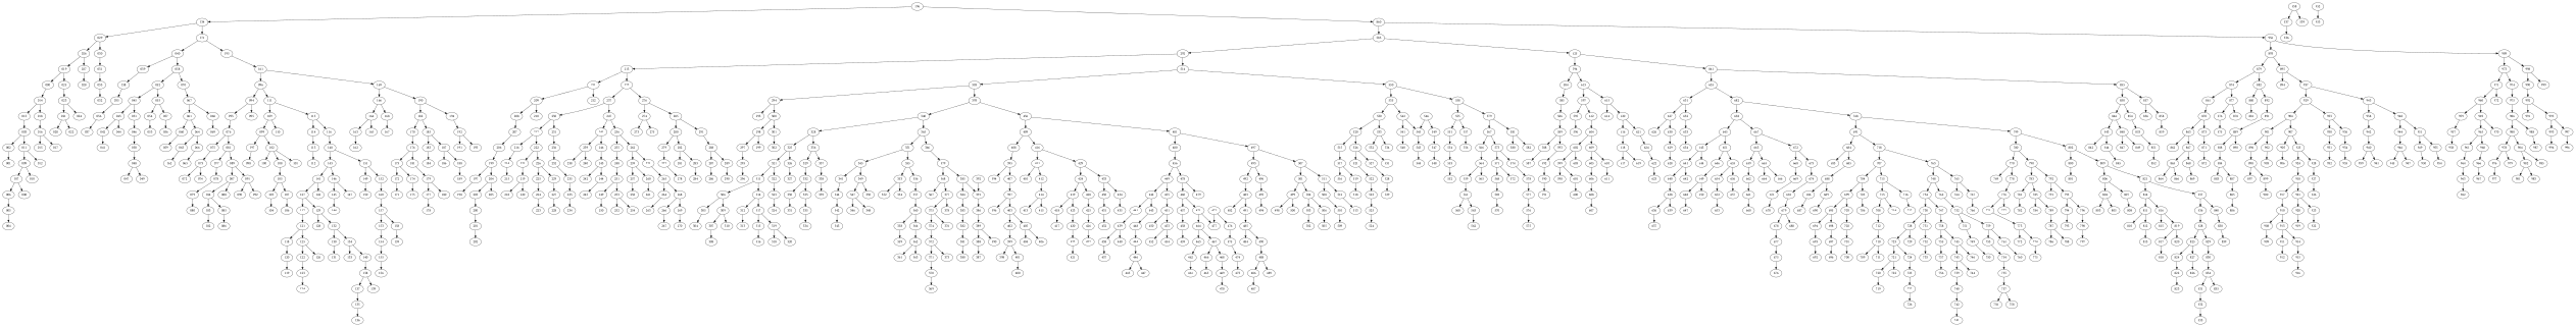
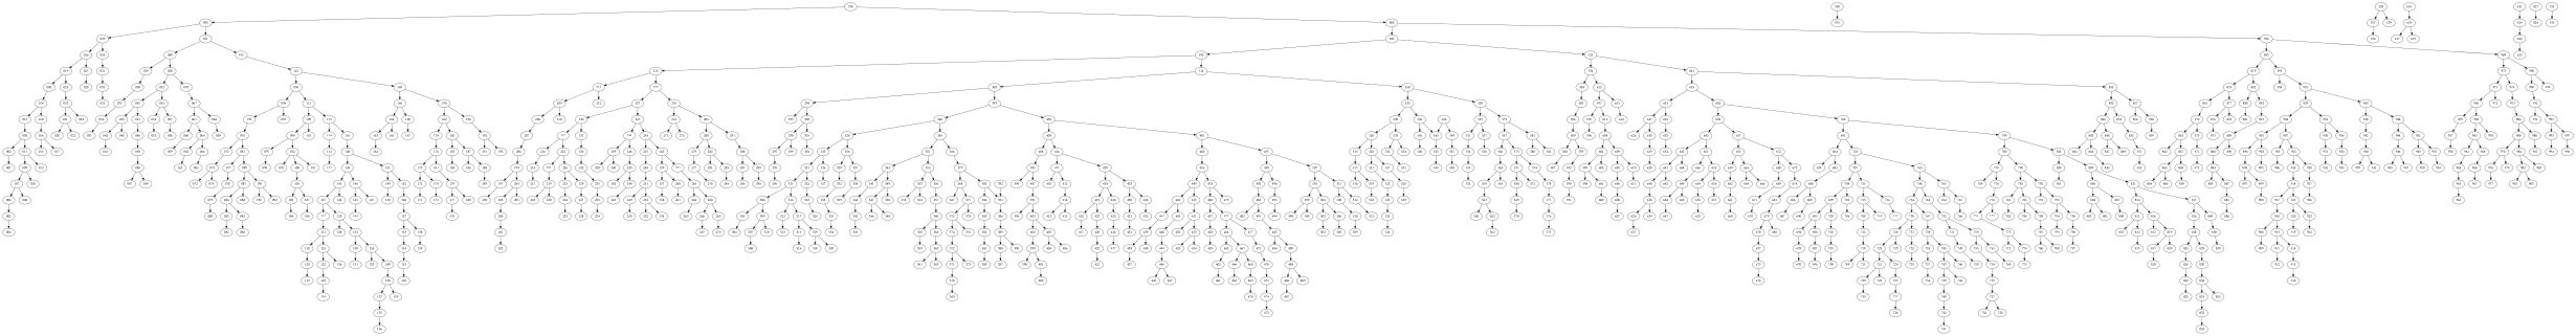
  digraph {
    fontname="PT Serif"
    node [fontname="PT Serif"]
    edge [fontname="PT Serif"]
    196
    034
    860
    029
    071
    583
    956
    026
    030
    040
    195
    019
    027
    031
    000
    025
    028
    014
    023
    013
    018
    003
    016
    002
    011
    001
    009
    012
    007
    010
    006
    008
    005
    004
    015
    017
    021
    024
    020
    022
    033
    032
    039
    058
    161
    038
    052
    070
    035
    036
    037
    045
    055
    067
    043
    051
    054
    057
    042
    044
    046
    041
    050
    048
    047
    049
    053
    056
    061
    068
    060
    064
    069
    059
    063
    066
    062
    065
    096
    169
    094
    111
    166
    190
    093
    095
    109
    115
    076
    075
    081
    073
    077
    089
    072
    074
    078
    087
    091
    079
    080
    084
    088
    090
    092
    083
    085
    082
    086
    099
    110
    114
    116
    097
    102
    098
    100
    108
    101
    105
    103
    107
    104
    106
    113
    148
    112
    143
    151
    141
    146
    149
    152
    127
    142
    145
    147
    117
    129
    121
    128
    132
    118
    125
    120
    122
    126
    119
    123
    124
    130
    134
    131
    133
    140
    138
    137
    139
    135
    136
    144
    150
    160
    157
    153
    158
    154
    159
    155
    156
    164
    168
    182
    194
    163
    165
    167
    162
    170
    185
    192
    176
    183
    187
    173
    181
    172
    174
    179
    171
    175
    177
    180
    178
    184
    186
    188
    189
    191
    193
    292
    625
    893
    989
    213
    514
    594
    841
    211
    272
    303
    550
    209
    212
    237
    276
    208
    210
    207
    206
    199
    197
    204
    198
    203
    205
    200
    201
    202
    230
    247
    274
    285
    217
    231
    241
    256
    216
    222
    236
    214
    221
    226
    215
    219
    225
    229
    218
    220
    224
    227
    223
    228
    232
    235
    233
    234
    239
    246
    255
    262
    238
    240
    243
    242
    244
    245
    248
    259
    271
    251
    249
    253
    250
    252
    254
    257
    260
    265
    258
    261
    264
    268
    263
    266
    269
    267
    270
    273
    275
    280
    291
    279
    282
    288
    277
    281
    283
    278
    284
    287
    289
    286
    290
    294
    393
    535
    558
    293
    300
    340
    436
    298
    301
    297
    299
    302
    295
    296
    328
    365
    409
    481
    325
    336
    351
    366
    321
    326
    329
    337
    311
    322
    327
    306
    314
    323
    305
    309
    312
    317
    304
    307
    310
    308
    313
    315
    319
    316
    318
    320
    324
    332
    338
    330
    333
    331
    335
    334
    339
    345
    355
    379
    341
    349
    353
    356
    344
    347
    350
    342
    343
    346
    348
    352
    354
    357
    360
    358
    364
    359
    362
    361
    363
    368
    385
    367
    377
    384
    391
    375
    378
    374
    376
    372
    371
    373
    370
    369
    383
    386
    382
    381
    380
    389
    392
    388
    390
    387
    408
    416
    480
    497
    395
    411
    429
    394
    407
    397
    396
    403
    402
    405
    399
    404
    406
    398
    401
    400
    410
    412
    424
    433
    414
    413
    415
    419
    428
    430
    434
    418
    423
    425
    417
    420
    422
    421
    426
    427
    431
    435
    432
    456
    493
    507
    449
    478
    442
    455
    460
    479
    441
    443
    451
    439
    448
    438
    440
    437
    444
    446
    445
    447
    450
    453
    452
    454
    457
    471
    458
    464
    477
    459
    463
    467
    472
    462
    466
    468
    461
    465
    469
    470
    476
    475
    474
    473
    492
    496
    501
    511
    483
    495
    482
    491
    485
    484
    490
    488
    486
    489
    487
    494
    499
    504
    508
    512
    498
    500
    503
    506
    502
    505
    510
    513
    509
    530
    542
    555
    579
    520
    533
    541
    545
    515
    526
    532
    534
    517
    521
    527
    516
    519
    518
    522
    528
    523
    525
    524
    529
    531
    540
    543
    538
    537
    539
    536
    544
    546
    549
    547
    548
    551
    557
    567
    581
    554
    556
    553
    552
    566
    573
    580
    582
    564
    571
    574
    559
    565
    561
    560
    563
    562
    568
    572
    578
    569
    570
    577
    576
    575
    584
    613
    635
    855
    585
    597
    615
    586
    589
    588
    593
    587
    592
    590
    591
    595
    612
    614
-   620
    596
    604
    602
    609
    599
    603
    605
    610
    598
    601
    600
    606
    611
    608
    607
    616
    621
    618
    624
    617
    619
    622
    623
    631
    682
    850
    857
    627
    632
    658
    768
    626
    630
    633
    629
    628
    634
    645
    667
    691
    799
    643
    651
    663
    672
    641
    644
    646
    655
    640
    642
    638
    636
    639
    637
    649
    654
    656
    648
    650
    647
    652
    657
    653
    659
    665
    668
    673
    662
    664
    666
    661
    660
    669
    674
    671
    670
    681
    679
    678
    680
    677
    675
    676
    684
    718
    780
    802
    683
    685
    707
    763
    688
    686
    689
    687
    690
    704
    715
    748
    765
    699
    705
    713
    716
    695
    703
    706
    694
    698
    702
    693
    697
    692
    696
    701
    700
    708
    714
    717
    712
    710
    709
    711
    734
    762
    764
    767
    730
    747
    752
    728
    731
    738
    723
    729
    732
    721
    724
    720
    722
    725
    719
    727
    726
    733
    735
    745
    737
    743
    746
    736
    739
    744
    740
    742
    741
    751
    759
    749
    753
    761
    750
    754
    760
    755
    757
    756
    758
    766
    770
    790
    800
    809
    769
    778
    783
    792
    776
    771
    777
    773
    772
    774
    775
    781
    785
    791
    795
    782
    784
    789
    787
    786
    788
    794
    796
    793
    798
    797
    801
    806
    821
    804
    807
    814
    837
    803
    805
    808
    811
    816
    836
    840
    810
    812
    815
    819
    813
    817
    820
    818
    828
    838
    825
    829
    824
    827
    830
    822
    826
    823
    834
    831
    835
    832
    833
    839
    846
    854
    856
    858
    843
    848
    853
    842
    844
    847
    849
    845
    851
    852
    859
    879
    895
    973
    998
    874
    882
    894
    937
    861
    877
    880
    892
    870
    876
    878
    863
    873
    862
    867
    871
    865
    868
    864
    866
    869
    872
    875
    881
    891
    889
    888
    890
    884
    883
    887
    885
    886
    929
    943
    904
    933
    938
    948
    901
    907
    930
    936
    896
    902
    905
    925
    898
    903
    897
    899
    900
    906
    924
    928
    918
    927
    917
    921
    910
    920
    923
    908
    913
    909
    911
    914
    912
    915
    916
    919
    922
    926
    931
    934
    932
    935
    942
    944
    951
    940
    939
    941
    946
    949
    955
    945
    947
    950
    954
    952
    953
    971
    974
    990
    999
    960
    972
    975
    959
    969
    957
    965
    970
    958
    961
    968
    964
    966
    963
    962
    967
    986
    980
    988
    978
    984
    987
    976
    979
    982
    985
    977
    981
    983
    992
    991
    995
    993
    997
    994
    996
    196 -> 034
    196 -> 860
    034 -> 029
    034 -> 071
    860 -> 583
    860 -> 956
    029 -> 026
    029 -> 030
    071 -> 040
    071 -> 195
    583 -> 292
    583 -> 625
    956 -> 893
    956 -> 989
    026 -> 019
    026 -> 027
    030 -> 031
    040 -> 039
    040 -> 058
    195 -> 161
    019 -> 000
    019 -> 025
    027 -> 028
    031 -> 033
    000 -> 014
    025 -> 023
    014 -> 013
    014 -> 018
    023 -> 021
    023 -> 024
    013 -> 003
    018 -> 016
    003 -> 002
    003 -> 011
    016 -> 015
    016 -> 017
    002 -> 001
    011 -> 009
    011 -> 012
    009 -> 007
    009 -> 010
    007 -> 006
    007 -> 008
    006 -> 005
    005 -> 004
    021 -> 020
    021 -> 022
    033 -> 032
    039 -> 038
    058 -> 052
    058 -> 070
    161 -> 096
    161 -> 169
    038 -> 035
    052 -> 045
    052 -> 055
    070 -> 067
    035 -> 036
    036 -> 037
    045 -> 043
    045 -> 051
    055 -> 054
    055 -> 057
    067 -> 061
    067 -> 068
    043 -> 042
    043 -> 044
    051 -> 046
    054 -> 053
    057 -> 056
    042 -> 041
    046 -> 050
    050 -> 048
    048 -> 047
    048 -> 049
    061 -> 060
    061 -> 064
    068 -> 069
    060 -> 059
    064 -> 063
    064 -> 066
    063 -> 062
    066 -> 065
    096 -> 094
    096 -> 111
    169 -> 166
    169 -> 190
    094 -> 093
    094 -> 095
    111 -> 109
    111 -> 115
    166 -> 164
    166 -> 168
    190 -> 182
    190 -> 194
    093 -> 076
    109 -> 099
    109 -> 110
    115 -> 114
    115 -> 116
    076 -> 075
    076 -> 081
    075 -> 073
    081 -> 077
    081 -> 089
    073 -> 072
    073 -> 074
    077 -> 078
    089 -> 087
    089 -> 091
    078 -> 079
    087 -> 084
    087 -> 088
    091 -> 090
    091 -> 092
    079 -> 080
    084 -> 083
    084 -> 085
    083 -> 082
    085 -> 086
    099 -> 097
    099 -> 102
    114 -> 113
    116 -> 148
    097 -> 098
    102 -> 100
    102 -> 108
    102 -> 101
    108 -> 105
    105 -> 103
    105 -> 107
    103 -> 104
    107 -> 106
    113 -> 112
    148 -> 143
    148 -> 151
    143 -> 141
    143 -> 146
    151 -> 149
    151 -> 152
    141 -> 127
    141 -> 142
    146 -> 145
    146 -> 147
    149 -> 150
    152 -> 160
    127 -> 117
    127 -> 129
    145 -> 144
    117 -> 121
    129 -> 128
    129 -> 132
    121 -> 118
    121 -> 125
    132 -> 130
    132 -> 134
    118 -> 120
    125 -> 122
    125 -> 126
    120 -> 119
    122 -> 123
    123 -> 124
    130 -> 131
    134 -> 133
    134 -> 140
    140 -> 138
    138 -> 137
    138 -> 139
    137 -> 135
    135 -> 136
    160 -> 157
    157 -> 153
    157 -> 158
    153 -> 154
    158 -> 159
    154 -> 155
    155 -> 156
    164 -> 163
    164 -> 165
    168 -> 167
    182 -> 170
    182 -> 185
    194 -> 192
    163 -> 162
    170 -> 176
    185 -> 183
    185 -> 187
    192 -> 191
    192 -> 193
    176 -> 173
    176 -> 181
    183 -> 184
    187 -> 186
    187 -> 188
    173 -> 172
    173 -> 174
    181 -> 179
    172 -> 171
    174 -> 175
    179 -> 177
    179 -> 180
    177 -> 178
    188 -> 189
    292 -> 213
    292 -> 514
    625 -> 594
    625 -> 841
    893 -> 879
    893 -> 895
    989 -> 973
    989 -> 998
    213 -> 211
    213 -> 272
    514 -> 303
    514 -> 550
    594 -> 584
    594 -> 613
    841 -> 635
    841 -> 855
    211 -> 209
    211 -> 212
    272 -> 237
    272 -> 276
    303 -> 294
    303 -> 393
    550 -> 535
    550 -> 558
    209 -> 208
    209 -> 210
    237 -> 230
    237 -> 247
    276 -> 274
    276 -> 285
    208 -> 207
    207 -> 206
    206 -> 199
    199 -> 197
    199 -> 204
    197 -> 198
    204 -> 203
    204 -> 205
    203 -> 200
    200 -> 201
    201 -> 202
    230 -> 217
    230 -> 231
    247 -> 241
    247 -> 256
    274 -> 273
    274 -> 275
    285 -> 280
    285 -> 291
    217 -> 216
    217 -> 222
    231 -> 236
    241 -> 239
    241 -> 246
    256 -> 255
    256 -> 262
    216 -> 214
    222 -> 221
    222 -> 226
    236 -> 232
    214 -> 215
    221 -> 219
    226 -> 225
    226 -> 229
    219 -> 218
    219 -> 220
    225 -> 224
    229 -> 227
    224 -> 223
    227 -> 228
    232 -> 235
    235 -> 233
    233 -> 234
    239 -> 238
    239 -> 240
    246 -> 243
    255 -> 248
    262 -> 259
    262 -> 271
    243 -> 242
    243 -> 244
    244 -> 245
    248 -> 251
    259 -> 257
    259 -> 260
    271 -> 265
    251 -> 249
    251 -> 253
    249 -> 250
    253 -> 252
    253 -> 254
    257 -> 258
    260 -> 261
    265 -> 264
    265 -> 268
    264 -> 263
    268 -> 266
    268 -> 269
    266 -> 267
    269 -> 270
    280 -> 279
    280 -> 282
    291 -> 288
    279 -> 277
    282 -> 281
    282 -> 283
    288 -> 287
    288 -> 289
    277 -> 278
    283 -> 284
    287 -> 286
    289 -> 290
    294 -> 293
    294 -> 300
    393 -> 340
    393 -> 436
    535 -> 530
    535 -> 542
    558 -> 555
    558 -> 579
    300 -> 298
    300 -> 301
    340 -> 328
    340 -> 365
    436 -> 409
    436 -> 481
    298 -> 297
    298 -> 299
    301 -> 302
    297 -> 295
    295 -> 296
    328 -> 325
    328 -> 336
    365 -> 351
    365 -> 366
    409 -> 408
    409 -> 416
    481 -> 480
    481 -> 497
    325 -> 321
    325 -> 326
    336 -> 329
    336 -> 337
    351 -> 345
    351 -> 355
    366 -> 379
    321 -> 311
    321 -> 322
    326 -> 327
    329 -> 332
    337 -> 338
    311 -> 306
    311 -> 314
    322 -> 323
    306 -> 305
    306 -> 309
    314 -> 312
    314 -> 317
    323 -> 324
    305 -> 304
    309 -> 307
    309 -> 310
    312 -> 313
    317 -> 315
    317 -> 319
    307 -> 308
    315 -> 316
    319 -> 318
    319 -> 320
-   332 -> 330
    332 -> 333
    338 -> 339
    330 -> 331
    333 -> 335
    335 -> 334
    345 -> 341
    345 -> 349
    355 -> 353
    355 -> 356
    379 -> 368
    379 -> 385
    341 -> 344
    349 -> 347
    349 -> 350
    353 -> 352
    353 -> 354
    356 -> 357
    344 -> 342
    347 -> 346
    347 -> 348
    342 -> 343
    357 -> 360
    360 -> 358
    360 -> 364
    358 -> 359
    364 -> 362
    362 -> 361
    362 -> 363
    368 -> 367
    368 -> 377
    385 -> 384
    385 -> 391
    377 -> 375
    377 -> 378
    384 -> 383
    391 -> 386
    375 -> 374
    375 -> 376
    374 -> 372
    372 -> 371
    372 -> 373
    371 -> 370
    370 -> 369
    383 -> 382
    386 -> 389
    382 -> 381
    381 -> 380
    389 -> 388
    389 -> 390
    392 -> 391
    388 -> 387
    408 -> 395
    416 -> 411
    416 -> 429
    480 -> 456
    497 -> 493
    497 -> 507
    395 -> 394
    395 -> 407
    411 -> 410
    411 -> 412
    429 -> 424
    429 -> 433
    407 -> 397
    397 -> 396
    397 -> 403
    403 -> 402
    403 -> 405
    402 -> 399
    405 -> 404
    405 -> 406
    399 -> 398
    399 -> 401
    401 -> 400
    412 -> 414
    424 -> 419
    424 -> 428
    433 -> 430
    433 -> 434
    414 -> 413
    414 -> 415
    419 -> 418
    419 -> 423
    428 -> 425
    430 -> 431
    434 -> 435
    418 -> 417
    423 -> 420
    425 -> 426
    420 -> 422
    422 -> 421
    426 -> 427
    431 -> 432
    456 -> 449
    456 -> 478
    493 -> 492
    493 -> 496
    507 -> 501
    507 -> 511
    449 -> 442
    449 -> 455
    478 -> 460
    478 -> 479
    442 -> 441
    442 -> 443
    455 -> 451
    460 -> 457
    460 -> 471
    441 -> 439
    443 -> 448
    451 -> 450
    451 -> 453
    439 -> 438
    439 -> 440
    448 -> 444
    438 -> 437
    444 -> 446
    446 -> 445
    446 -> 447
    453 -> 452
    453 -> 454
    457 -> 458
    471 -> 464
    471 -> 477
    458 -> 459
    464 -> 463
    464 -> 467
-   472 -> 477
+   477 -> 472
    463 -> 462
    467 -> 466
    467 -> 468
    472 -> 476
    462 -> 461
    466 -> 465
    468 -> 469
    469 -> 470
    476 -> 475
    475 -> 474
    474 -> 473
    492 -> 483
    496 -> 495
    501 -> 499
    501 -> 504
    511 -> 508
    511 -> 512
    483 -> 482
    483 -> 491
    495 -> 494
    491 -> 485
    485 -> 484
    485 -> 490
    490 -> 488
    488 -> 486
    488 -> 489
    486 -> 487
    499 -> 498
    499 -> 500
    504 -> 503
    504 -> 506
    508 -> 510
    512 -> 513
    503 -> 502
    506 -> 505
    510 -> 509
    530 -> 520
    530 -> 533
    542 -> 541
    542 -> 545
    555 -> 551
    555 -> 557
    579 -> 567
    579 -> 581
    520 -> 515
    520 -> 526
    533 -> 532
    533 -> 534
    541 -> 540
    545 -> 543
    515 -> 517
    526 -> 521
    526 -> 527
    532 -> 531
    517 -> 516
    517 -> 519
    521 -> 522
    527 -> 528
    519 -> 518
    522 -> 523
    528 -> 529
    523 -> 525
    525 -> 524
    543 -> 544
    538 -> 537
    538 -> 539
    537 -> 536
    546 -> 545
    546 -> 549
    549 -> 547
    547 -> 548
    551 -> 554
    557 -> 556
    567 -> 566
    567 -> 573
    581 -> 580
    581 -> 582
    554 -> 553
    553 -> 552
    566 -> 564
    573 -> 571
    573 -> 574
    564 -> 559
    564 -> 565
    571 -> 568
    571 -> 572
    574 -> 578
    559 -> 561
    561 -> 560
    561 -> 563
    563 -> 562
    568 -> 569
    578 -> 577
    569 -> 570
    577 -> 576
    576 -> 575
    584 -> 585
    613 -> 597
    613 -> 615
    635 -> 631
    635 -> 682
    855 -> 850
    855 -> 857
    585 -> 586
    597 -> 595
    597 -> 612
    615 -> 614
-   615 -> 620
    586 -> 589
    589 -> 588
    589 -> 593
    588 -> 587
    593 -> 592
    592 -> 590
    590 -> 591
    595 -> 596
    612 -> 604
-   620 -> 616
-   620 -> 621
    604 -> 602
    604 -> 609
    602 -> 599
    602 -> 603
    609 -> 605
    609 -> 610
    599 -> 598
    599 -> 601
    605 -> 606
    610 -> 611
    601 -> 600
    606 -> 608
    608 -> 607
    616 -> 618
    621 -> 624
    618 -> 617
    618 -> 619
    624 -> 622
    622 -> 623
    631 -> 627
    631 -> 632
    682 -> 658
    682 -> 768
    850 -> 846
    850 -> 854
    857 -> 856
    857 -> 858
    627 -> 626
    627 -> 630
    632 -> 633
    658 -> 645
    658 -> 667
    768 -> 691
    768 -> 799
    630 -> 629
    633 -> 634
    629 -> 628
    645 -> 643
    645 -> 651
    667 -> 663
    667 -> 672
    691 -> 684
    691 -> 718
    799 -> 780
    799 -> 802
    643 -> 641
    643 -> 644
    651 -> 646
    651 -> 655
    663 -> 659
    663 -> 665
    672 -> 668
    672 -> 673
    641 -> 640
    641 -> 642
    646 -> 649
    655 -> 654
    655 -> 656
    640 -> 638
    638 -> 636
    638 -> 639
    636 -> 637
    649 -> 648
    649 -> 650
    654 -> 652
    656 -> 657
    648 -> 647
    652 -> 653
    659 -> 662
    665 -> 664
    665 -> 666
    668 -> 669
    673 -> 674
    662 -> 661
    661 -> 660
    669 -> 671
    674 -> 681
    671 -> 670
    681 -> 679
    679 -> 678
    679 -> 680
    678 -> 677
    677 -> 675
    675 -> 676
    684 -> 683
    684 -> 685
    718 -> 707
    718 -> 763
    780 -> 770
    780 -> 790
    802 -> 800
    802 -> 809
    685 -> 688
    707 -> 704
    707 -> 715
    763 -> 748
    763 -> 765
    688 -> 686
    688 -> 689
    686 -> 687
    689 -> 690
    704 -> 699
    704 -> 705
    715 -> 713
    715 -> 716
    748 -> 734
    748 -> 762
    765 -> 764
    765 -> 767
    699 -> 695
    699 -> 703
    705 -> 706
    713 -> 708
    713 -> 714
    716 -> 717
    695 -> 694
    695 -> 698
    703 -> 702
    694 -> 693
    698 -> 697
    702 -> 701
    693 -> 692
    697 -> 696
    701 -> 700
    708 -> 712
    712 -> 710
    710 -> 709
    710 -> 711
    734 -> 730
    734 -> 747
    762 -> 752
    767 -> 766
    730 -> 728
    730 -> 731
    747 -> 738
    752 -> 751
    752 -> 759
    728 -> 723
    728 -> 729
    731 -> 732
    738 -> 735
    738 -> 745
    723 -> 721
    723 -> 724
    732 -> 733
    721 -> 720
    721 -> 722
    724 -> 725
    720 -> 719
    725 -> 727
    727 -> 726
    735 -> 737
    745 -> 743
    745 -> 746
    737 -> 736
    743 -> 739
    743 -> 744
    739 -> 740
    740 -> 742
    742 -> 741
    751 -> 749
    759 -> 753
    759 -> 761
    749 -> 750
    753 -> 754
    761 -> 760
    754 -> 755
    755 -> 757
    757 -> 756
    757 -> 758
    770 -> 769
    770 -> 778
    790 -> 783
    790 -> 792
    800 -> 801
    809 -> 806
    809 -> 821
    778 -> 776
    783 -> 781
    783 -> 785
    792 -> 791
    792 -> 795
    776 -> 771
    776 -> 777
    771 -> 773
    773 -> 772
    773 -> 774
    774 -> 775
    781 -> 782
    785 -> 784
    785 -> 789
    795 -> 794
    795 -> 796
    789 -> 787
    787 -> 786
    787 -> 788
    794 -> 793
    796 -> 798
    798 -> 797
    806 -> 804
    806 -> 807
    821 -> 814
    821 -> 837
    804 -> 803
    804 -> 805
    807 -> 808
    814 -> 811
    814 -> 816
    837 -> 836
    837 -> 840
    811 -> 810
    811 -> 812
    816 -> 815
    816 -> 819
    836 -> 828
    840 -> 838
    812 -> 813
    819 -> 817
    819 -> 820
    817 -> 818
    828 -> 825
    828 -> 829
    838 -> 839
    825 -> 824
-   825 -> 827
    829 -> 830
    824 -> 822
    827 -> 826
    830 -> 834
    822 -> 823
    834 -> 831
    834 -> 835
    831 -> 832
    832 -> 833
    846 -> 843
    846 -> 848
    854 -> 853
    858 -> 859
    843 -> 842
    843 -> 844
    848 -> 847
    848 -> 849
    853 -> 851
    844 -> 845
    851 -> 852
    879 -> 874
    879 -> 882
    895 -> 894
    895 -> 937
    973 -> 971
    973 -> 974
    998 -> 990
    998 -> 999
    874 -> 861
    874 -> 877
    882 -> 880
    882 -> 892
    937 -> 929
    937 -> 943
    861 -> 870
    877 -> 876
    877 -> 878
    880 -> 881
    892 -> 891
    870 -> 863
    870 -> 873
    876 -> 875
    863 -> 862
    863 -> 867
    873 -> 871
    867 -> 865
    867 -> 868
    871 -> 872
    865 -> 864
    865 -> 866
    868 -> 869
    891 -> 889
    889 -> 888
    889 -> 890
    888 -> 884
    884 -> 883
    884 -> 887
    887 -> 885
    885 -> 886
    929 -> 904
    929 -> 933
    943 -> 938
    943 -> 948
    904 -> 901
    904 -> 907
    933 -> 930
    933 -> 936
    938 -> 942
    948 -> 944
    948 -> 951
    901 -> 896
    901 -> 902
    907 -> 905
    907 -> 925
    930 -> 931
    936 -> 934
    896 -> 898
    902 -> 903
    905 -> 906
    925 -> 924
    925 -> 928
    898 -> 897
    898 -> 899
    899 -> 900
    924 -> 918
    928 -> 927
    918 -> 917
    918 -> 921
    927 -> 926
    917 -> 910
    921 -> 920
    921 -> 923
    910 -> 908
    910 -> 913
    920 -> 919
    923 -> 922
    908 -> 909
    913 -> 911
    913 -> 914
    911 -> 912
    914 -> 915
    915 -> 916
    931 -> 932
    934 -> 935
    942 -> 940
    944 -> 946
    951 -> 949
    951 -> 955
    940 -> 939
    940 -> 941
    946 -> 945
    946 -> 947
    949 -> 950
    955 -> 954
    952 -> 953
    971 -> 960
    971 -> 972
    974 -> 975
    990 -> 992
    960 -> 959
    960 -> 969
    975 -> 986
    959 -> 957
    969 -> 965
    969 -> 970
    957 -> 958
    965 -> 961
    965 -> 968
    961 -> 964
    968 -> 966
    964 -> 963
    966 -> 967
    963 -> 962
    986 -> 980
    986 -> 988
    980 -> 978
    980 -> 984
    988 -> 987
    978 -> 976
    978 -> 979
    984 -> 982
    984 -> 985
    976 -> 977
    982 -> 981
    982 -> 983
    992 -> 991
    992 -> 995
    995 -> 993
    995 -> 997
    993 -> 994
    997 -> 996
  }
